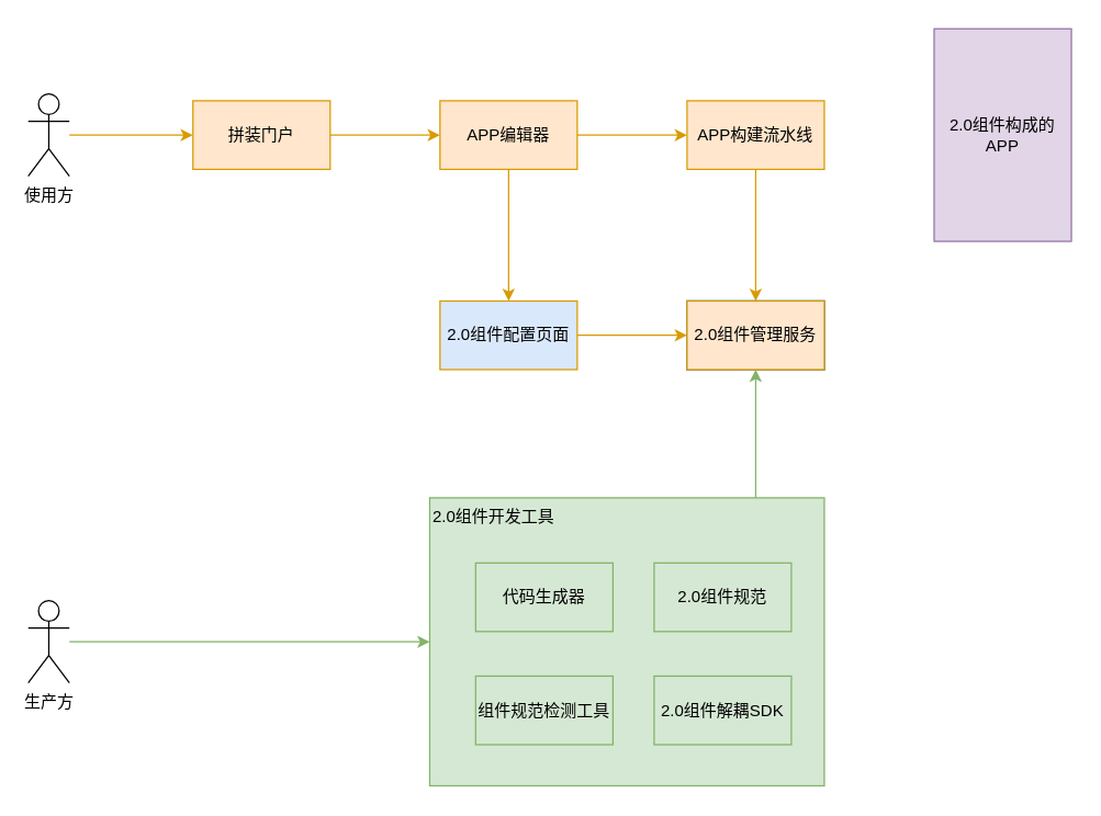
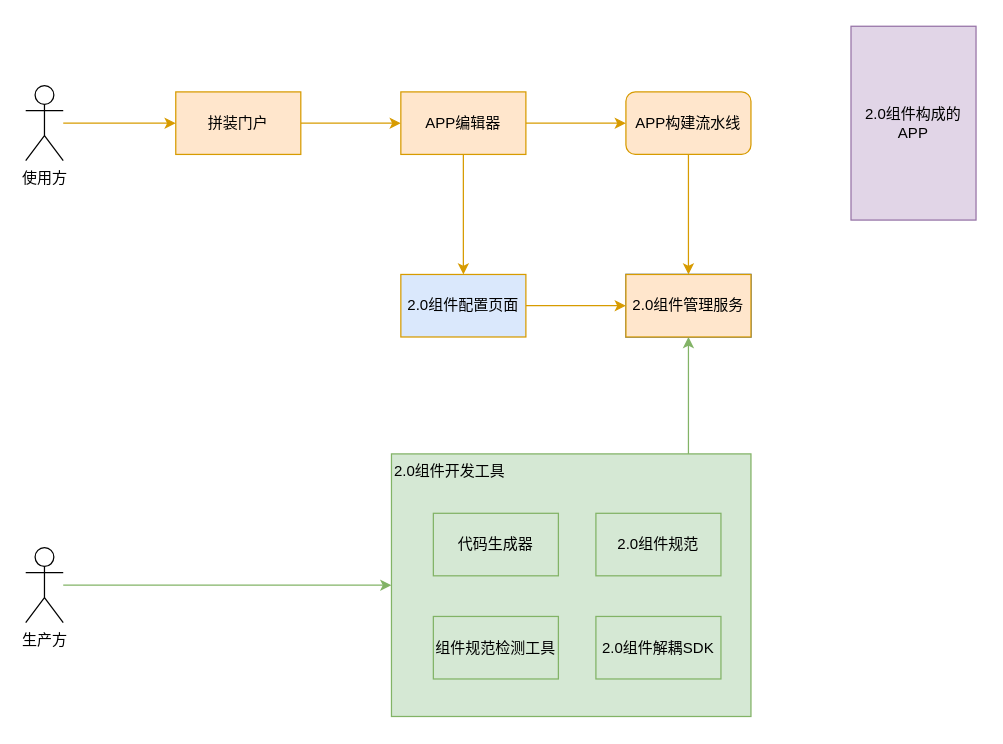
  <mxCell id="0" />
  <mxCell id="1" parent="0" />
  <mxCell id="2" style="edgeStyle=orthogonalEdgeStyle;rounded=0;orthogonalLoop=1;jettySize=auto;html=1;entryX=0;entryY=0.5;entryDx=0;entryDy=0;fillColor=#ffe6cc;strokeColor=#d79b00;" parent="1" source="3" target="8" edge="1"><mxGeometry relative="1" as="geometry" /></mxCell>
  <mxCell id="3" value="拼装门户" style="rounded=0;whiteSpace=wrap;html=1;fillColor=#ffe6cc;strokeColor=#d79b00;" parent="1" vertex="1"><mxGeometry x="140" y="73" width="100" height="50" as="geometry" /></mxCell>
  <mxCell id="4" style="edgeStyle=orthogonalEdgeStyle;rounded=0;orthogonalLoop=1;jettySize=auto;html=1;entryX=0;entryY=0.5;entryDx=0;entryDy=0;fillColor=#ffe6cc;strokeColor=#d79b00;" parent="1" source="5" target="3" edge="1"><mxGeometry relative="1" as="geometry" /></mxCell>
  <mxCell id="5" value="使用方" style="shape=umlActor;verticalLabelPosition=bottom;verticalAlign=top;html=1;outlineConnect=0;" parent="1" vertex="1"><mxGeometry x="20" y="68" width="30" height="60" as="geometry" /></mxCell>
  <mxCell id="6" style="edgeStyle=orthogonalEdgeStyle;rounded=0;orthogonalLoop=1;jettySize=auto;html=1;fillColor=#ffe6cc;strokeColor=#d79b00;" parent="1" source="8" target="10" edge="1"><mxGeometry relative="1" as="geometry" /></mxCell>
  <mxCell id="7" style="edgeStyle=orthogonalEdgeStyle;rounded=0;orthogonalLoop=1;jettySize=auto;html=1;entryX=0;entryY=0.5;entryDx=0;entryDy=0;fillColor=#ffe6cc;strokeColor=#d79b00;" parent="1" source="8" target="12" edge="1"><mxGeometry relative="1" as="geometry" /></mxCell>
  <mxCell id="8" value="APP编辑器" style="rounded=0;whiteSpace=wrap;html=1;fillColor=#ffe6cc;strokeColor=#d79b00;" parent="1" vertex="1"><mxGeometry x="320" y="73" width="100" height="50" as="geometry" /></mxCell>
  <mxCell id="9" style="edgeStyle=orthogonalEdgeStyle;rounded=0;orthogonalLoop=1;jettySize=auto;html=1;entryX=0;entryY=0.5;entryDx=0;entryDy=0;fillColor=#ffe6cc;strokeColor=#d79b00;" parent="1" source="10" target="21" edge="1"><mxGeometry relative="1" as="geometry" /></mxCell>
  <mxCell id="10" value="2.0组件配置页面" style="rounded=0;whiteSpace=wrap;html=1;fillColor=#dae8fc;strokeColor=#d79b00;" parent="1" vertex="1"><mxGeometry x="320" y="219" width="100" height="50" as="geometry" /></mxCell>
  <mxCell id="11" style="edgeStyle=orthogonalEdgeStyle;rounded=0;orthogonalLoop=1;jettySize=auto;html=1;entryX=0.5;entryY=0;entryDx=0;entryDy=0;fillColor=#ffe6cc;strokeColor=#d79b00;" parent="1" source="12" target="21" edge="1"><mxGeometry relative="1" as="geometry" /></mxCell>
- <mxCell id="12" value="APP构建流水线" style="rounded=0;whiteSpace=wrap;html=1;fillColor=#ffe6cc;strokeColor=#d79b00;" parent="1" vertex="1"><mxGeometry x="500" y="73" width="100" height="50" as="geometry" /></mxCell>
+ <mxCell id="12" value="APP构建流水线" style="whiteSpace=wrap;html=1;fillColor=#ffe6cc;strokeColor=#d79b00;rounded=1;" parent="1" vertex="1"><mxGeometry x="500" y="73" width="100" height="50" as="geometry" /></mxCell>
  <mxCell id="13" style="edgeStyle=orthogonalEdgeStyle;rounded=0;orthogonalLoop=1;jettySize=auto;html=1;entryX=0;entryY=0.5;entryDx=0;entryDy=0;fillColor=#d5e8d4;strokeColor=#82b366;" parent="1" source="14" target="16" edge="1"><mxGeometry relative="1" as="geometry" /></mxCell>
  <mxCell id="14" value="生产方" style="shape=umlActor;verticalLabelPosition=bottom;verticalAlign=top;html=1;outlineConnect=0;" parent="1" vertex="1"><mxGeometry x="20" y="437.5" width="30" height="60" as="geometry" /></mxCell>
  <mxCell id="15" style="edgeStyle=orthogonalEdgeStyle;rounded=0;orthogonalLoop=1;jettySize=auto;html=1;entryX=0.5;entryY=1;entryDx=0;entryDy=0;fillColor=#d5e8d4;strokeColor=#82b366;" parent="1" source="16" target="21" edge="1"><mxGeometry relative="1" as="geometry"><Array as="points"><mxPoint x="550" y="343" /><mxPoint x="550" y="343" /></Array></mxGeometry></mxCell>
  <mxCell id="16" value="2.0组件开发工具" style="rounded=0;whiteSpace=wrap;html=1;align=left;verticalAlign=top;fillColor=#d5e8d4;strokeColor=#82b366;" parent="1" vertex="1"><mxGeometry x="312.5" y="362.5" width="287.5" height="210" as="geometry" /></mxCell>
  <mxCell id="17" value="代码生成器" style="rounded=0;whiteSpace=wrap;html=1;fillColor=#d5e8d4;strokeColor=#82b366;" parent="1" vertex="1"><mxGeometry x="346" y="410" width="100" height="50" as="geometry" /></mxCell>
  <mxCell id="18" value="2.0组件规范" style="rounded=0;whiteSpace=wrap;html=1;fillColor=#d5e8d4;strokeColor=#82b366;" parent="1" vertex="1"><mxGeometry x="476" y="410" width="100" height="50" as="geometry" /></mxCell>
  <mxCell id="19" value="组件规范检测工具" style="rounded=0;whiteSpace=wrap;html=1;fillColor=#d5e8d4;strokeColor=#82b366;" parent="1" vertex="1"><mxGeometry x="346" y="492.5" width="100" height="50" as="geometry" /></mxCell>
  <mxCell id="20" value="2.0组件解耦SDK" style="rounded=0;whiteSpace=wrap;html=1;fillColor=#d5e8d4;strokeColor=#82b366;" parent="1" vertex="1"><mxGeometry x="476" y="492.5" width="100" height="50" as="geometry" /></mxCell>
  <mxCell id="21" value="2.0组件管理" style="rounded=0;whiteSpace=wrap;html=1;fillColor=#dae8fc;strokeColor=#6c8ebf;" parent="1" vertex="1"><mxGeometry x="500" y="219" width="100" height="50" as="geometry" /></mxCell>
  <mxCell id="22" value="2.0组件构成的APP" style="rounded=0;whiteSpace=wrap;html=1;fillColor=#e1d5e7;strokeColor=#9673a6;" parent="1" vertex="1"><mxGeometry x="680" y="20.5" width="100" height="155" as="geometry" /></mxCell>
  <mxCell id="23" value="2.0组件管理" style="rounded=0;whiteSpace=wrap;html=1;fillColor=#dae8fc;strokeColor=#6c8ebf;" parent="1" vertex="1"><mxGeometry x="500" y="219" width="100" height="50" as="geometry" /></mxCell>
  <mxCell id="24" value="2.0组件管理" style="rounded=0;whiteSpace=wrap;html=1;fillColor=#dae8fc;strokeColor=#6c8ebf;" parent="1" vertex="1"><mxGeometry x="500" y="219" width="100" height="50" as="geometry" /></mxCell>
  <mxCell id="25" value="2.0组件管理服务" style="rounded=0;whiteSpace=wrap;html=1;fillColor=#ffe6cc;strokeColor=#d79b00;" parent="1" vertex="1"><mxGeometry x="500" y="219" width="100" height="50" as="geometry" /></mxCell>
